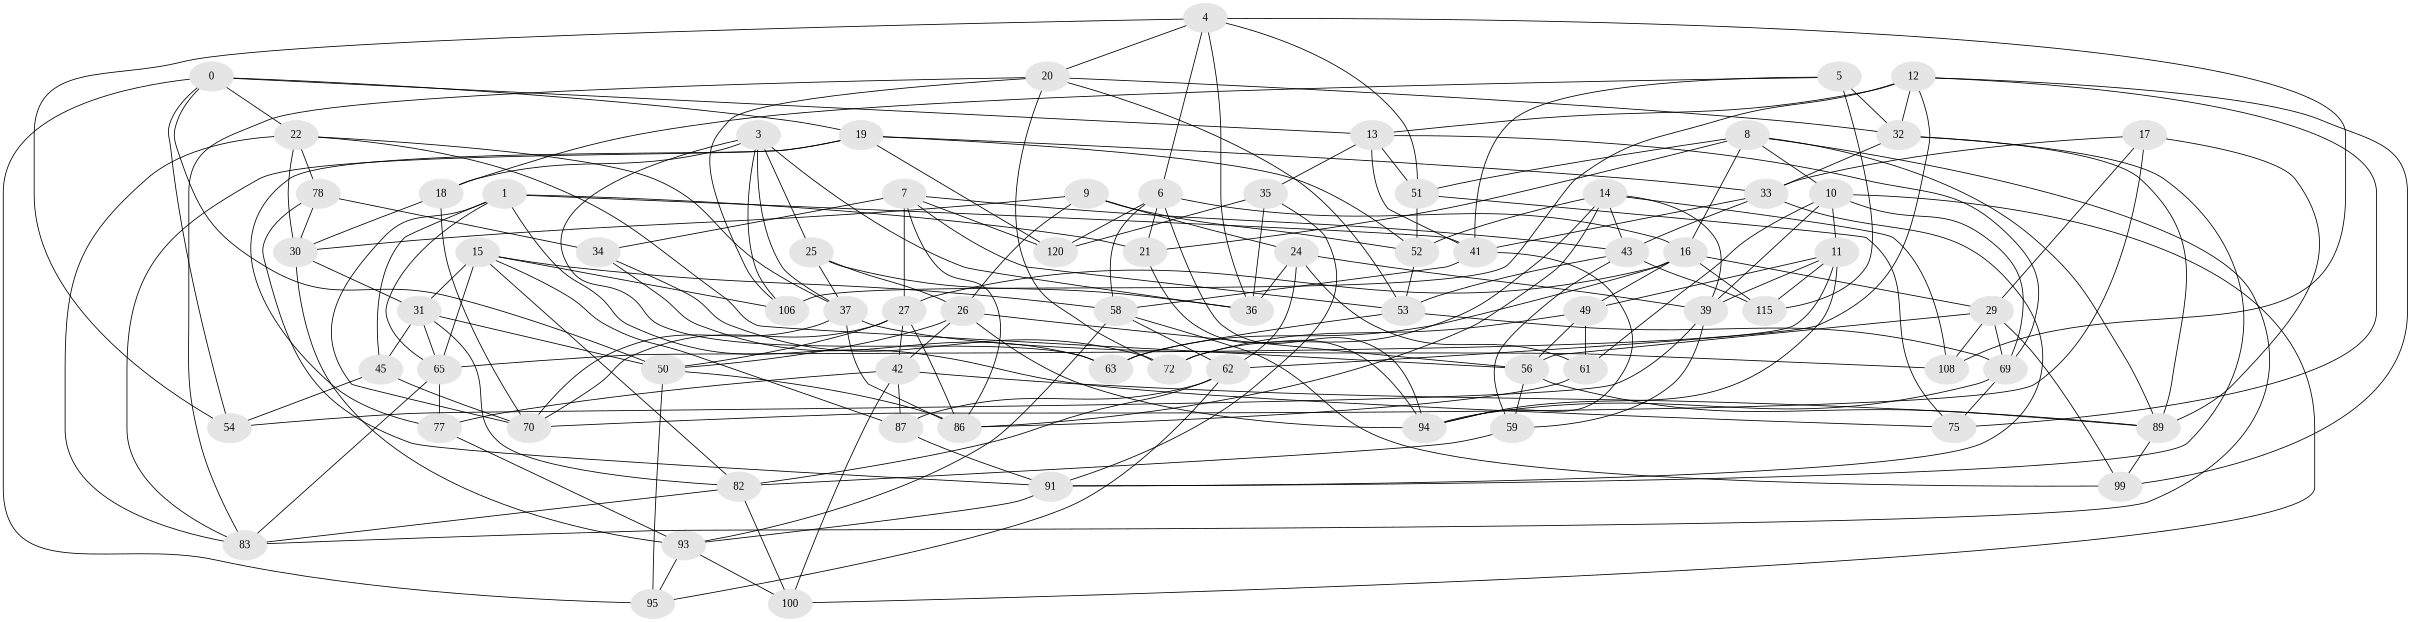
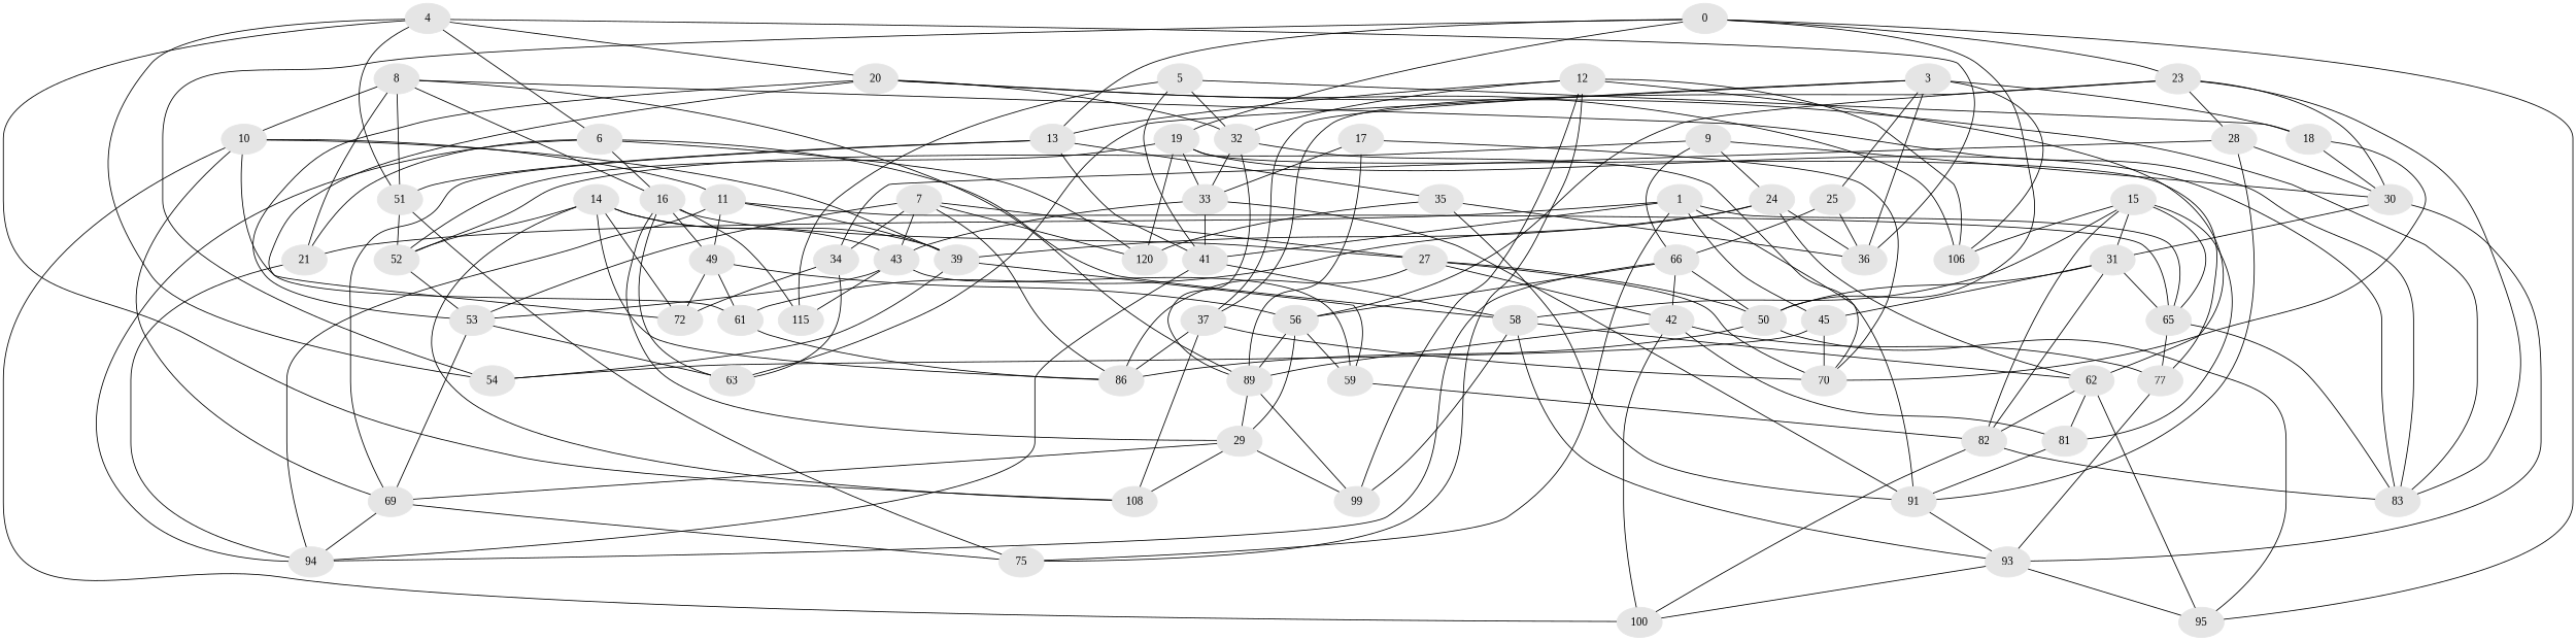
  graph {
    fontname="Liberation Serif"
    node [color=gray90 fontname="Liberation Serif" style=filled]
    edge [fontname="Liberation Serif"]
    1 [super="+97"]
    21
    41 [super="+107"]
    45
    65 [super="+67"]
    70 [super="+73"]
    75
    94 [super="+98"]
    58 [super="+118"]
    54
    83 [super="+109"]
    77
    n13 [label=0 super="+90"]
    13 [super="+96"]
    19 [super="+88"]
-   23 [super="+78" label=22]
+   23 [super="+78"]
    50 [super="+64"]
    95
    51 [super="+117"]
    69 [super="+113"]
    35
    120
    52 [super="+119"]
    33 [super="+55"]
    37 [super="+60"]
    30 [super="+47"]
-   28 [label=78]
+   28
    56 [super="+110"]
    86 [super="+92"]
    3 [super="+22"]
    18
    25
    36 [super="+66"]
    63
    106
-   26 [super="+87"]
+   26 [super="+87" label=66]
    108
    4 [super="+46"]
    6 [super="+57"]
    20 [super="+79"]
    16 [super="+103"]
    32 [super="+84"]
    53 [super="+80"]
    72
    5
    115
    89 [super="+112"]
    91 [super="+114"]
    49 [super="+116"]
    61
    62 [super="+121"]
    99
    93 [super="+104"]
    7 [super="+102"]
    27 [super="+123"]
    34
    43 [super="+48"]
    42 [super="+68"]
    59
    8 [super="+40"]
    10 [super="+85"]
    11 [super="+76"]
    39 [super="+44"]
    100
    29 [super="+101"]
    24 [super="+38"]
    9
    31 [super="+74"]
    12 [super="+111"]
-   81 [label=87]
+   81
    82 [super="+105"]
    14 [super="+71"]
    15 [super="+122"]
    17
    1 -- 21
    1 -- 41
    1 -- 45
    1 -- 65
    1 -- 70
    1 -- 75
    21 -- 94
    41 -- 94
    41 -- 58
    45 -- 70
    45 -- 54
    65 -- 83
    65 -- 77
    58 -- 62
    58 -- 99
    58 -- 93
    77 -- 93
    n13 -- 54
    n13 -- 13
    n13 -- 19
    n13 -- 23
    n13 -- 50
    n13 -- 95
    13 -- 41
    13 -- 51
    13 -- 69
    13 -- 35
    19 -- 83
    19 -- 77
    19 -- 120
    19 -- 52
    19 -- 33
    23 -- 83
    23 -- 37
    23 -- 30
    23 -- 28
    23 -- 56
    50 -- 95
    50 -- 86
    51 -- 75
    51 -- 52 [weight=2]
    69 -- 75
    69 -- 94
    35 -- 120
    35 -- 36
    35 -- 91
    52 -- 53
    33 -- 41
    33 -- 91
    33 -- 43
    37 -- 70
    37 -- 86
    37 -- 108
    30 -- 93
    30 -- 31
    28 -- 30
    28 -- 91
    28 -- 34
    56 -- 89
    56 -- 59
    3 -- 37
    3 -- 18
    3 -- 25
    3 -- 36
    3 -- 63
    3 -- 106
    18 -- 70
    18 -- 30
-   25 -- 37
    25 -- 36
    25 -- 26
    26 -- 94
    26 -- 50
    26 -- 56
    26 -- 42
    4 -- 54
    4 -- 51
    4 -- 36
    4 -- 108
    4 -- 6
    4 -- 20
    6 -- 21
    6 -- 94
    6 -- 58
    6 -- 120
    6 -- 16
    20 -- 83
    20 -- 106
    20 -- 32
    20 -- 53
    20 -- 72
    16 -- 63
    16 -- 115
    16 -- 49
    16 -- 27
    16 -- 29
    32 -- 33
    32 -- 89
    32 -- 91
    53 -- 69
    53 -- 63
    5 -- 41
    5 -- 18
    5 -- 32
    5 -- 115
    89 -- 99
    91 -- 93
    49 -- 56
    49 -- 72
    49 -- 61
    61 -- 86
    62 -- 95
    62 -- 81
    62 -- 82
    93 -- 95
    93 -- 100
    7 -- 120
    7 -- 86
    7 -- 53
    7 -- 27
    7 -- 34
    7 -- 43
    27 -- 70
    27 -- 50
    27 -- 86
    27 -- 42
    34 -- 63
    34 -- 72
    43 -- 53
    43 -- 115
    43 -- 59
    42 -- 77
    42 -- 89
    42 -- 100
    42 -- 81
    59 -- 82
    8 -- 21
    8 -- 83
    8 -- 51
    8 -- 16
    8 -- 89
    8 -- 10
    10 -- 69
    10 -- 61
    10 -- 11
    10 -- 39
    10 -- 100
    11 -- 65
    11 -- 94
-   11 -- 115
    11 -- 49
    11 -- 39
    39 -- 54
    39 -- 59
    29 -- 69
    29 -- 56
    29 -- 108
    29 -- 99
    24 -- 36 [weight=2]
    24 -- 61
    24 -- 62
    24 -- 39
    9 -- 52
    9 -- 30
    9 -- 26
    9 -- 24
    31 -- 45
    31 -- 65
    31 -- 50
    31 -- 82
    12 -- 75
    12 -- 13
    12 -- 106
    12 -- 32
    12 -- 62
    12 -- 99
    81 -- 91
    82 -- 83
    82 -- 100
    14 -- 52
    14 -- 86
    14 -- 108
    14 -- 72
    14 -- 43
    14 -- 39
    15 -- 65
    15 -- 58
    15 -- 106
    15 -- 31
    15 -- 81
    15 -- 82
    17 -- 70
    17 -- 33
    17 -- 89
-   17 -- 29
+   89 -- 29
  }
